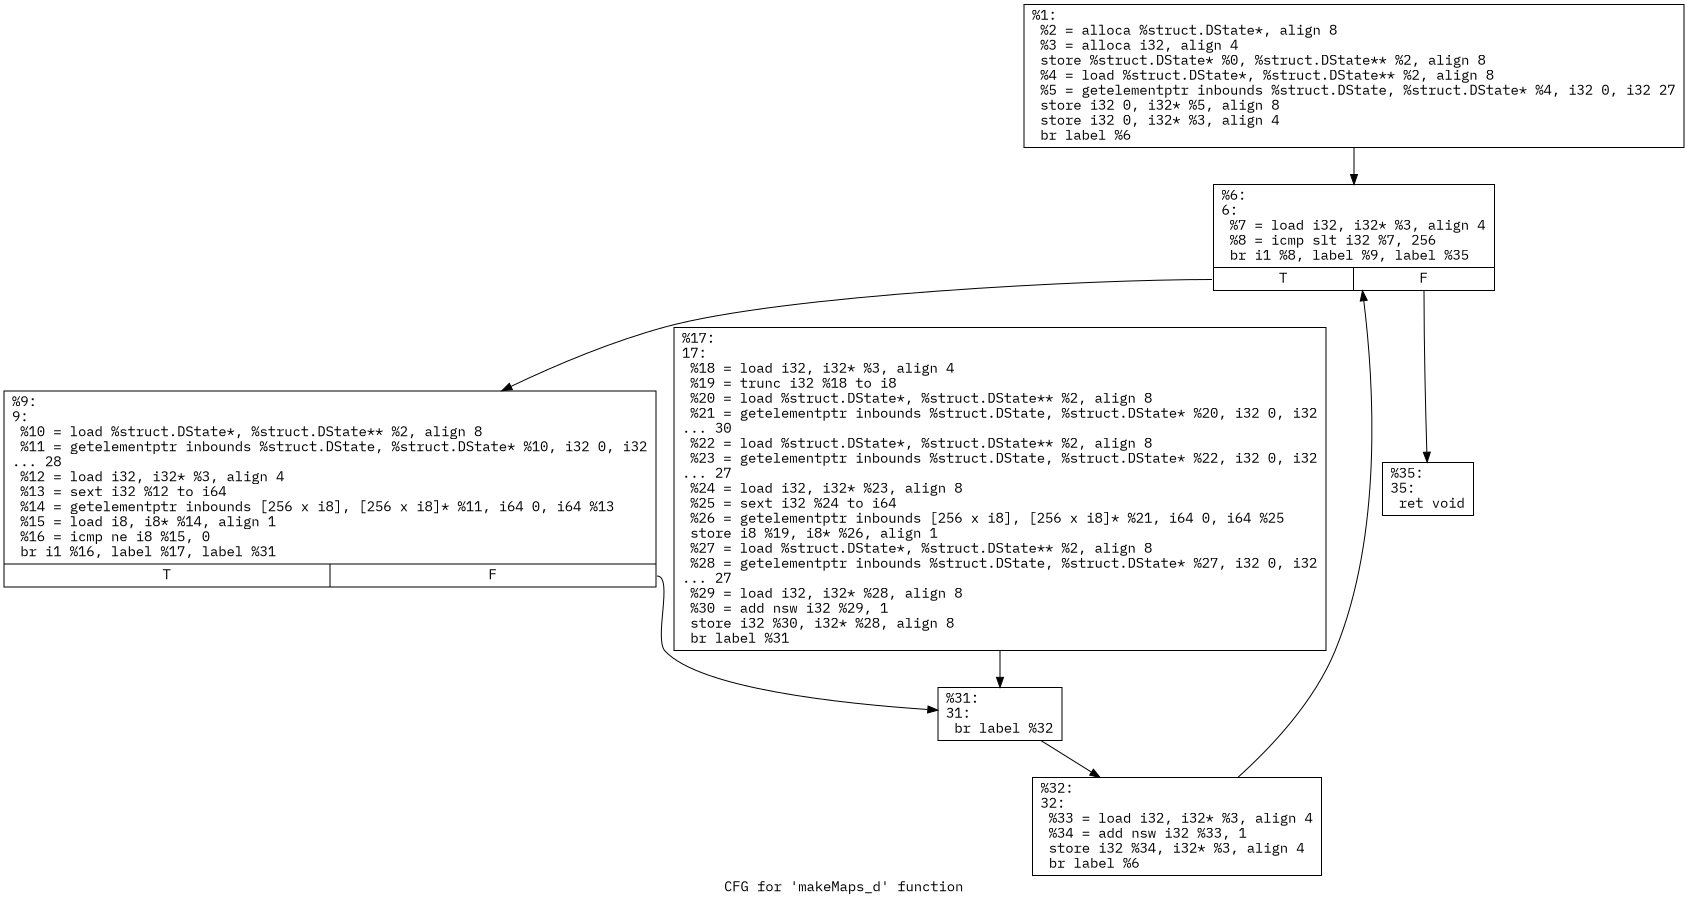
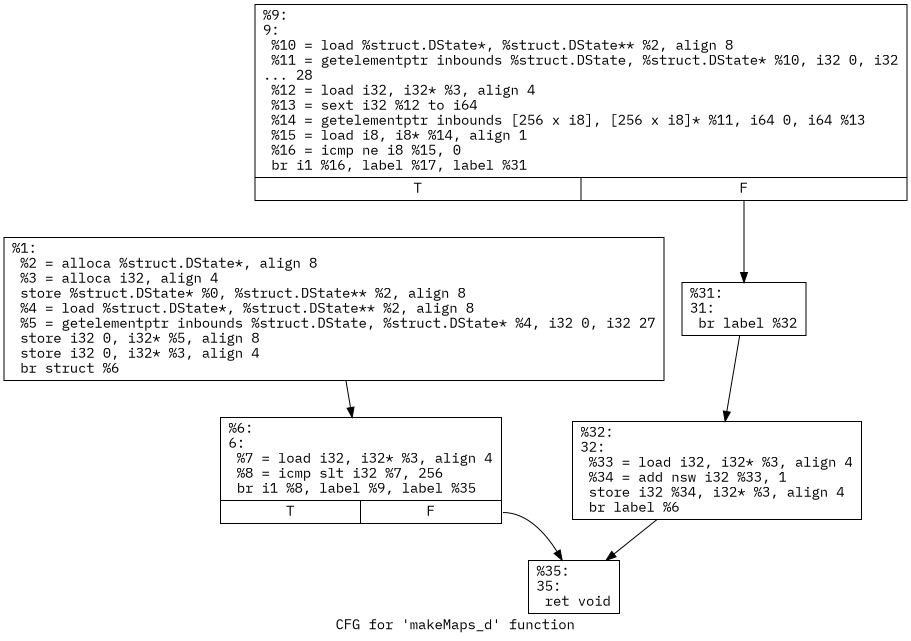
  digraph {
    fontname="IBM Plex Mono"
    label="CFG for 'makeMaps_d' function"
    node [fontname="IBM Plex Mono" shape=record]
    edge [fontname="IBM Plex Mono"]
-   n1 [label="{%1:\l  %2 = alloca %struct.DState*, align 8\l  %3 = alloca i32, align 4\l  store %struct.DState* %0, %struct.DState** %2, align 8\l  %4 = load %struct.DState*, %struct.DState** %2, align 8\l  %5 = getelementptr inbounds %struct.DState, %struct.DState* %4, i32 0, i32 27\l  store i32 0, i32* %5, align 8\l  store i32 0, i32* %3, align 4\l  br label %6\l}"]
+   n1 [label="{%1:\l  %2 = alloca %struct.DState*, align 8\l  %3 = alloca i32, align 4\l  store %struct.DState* %0, %struct.DState** %2, align 8\l  %4 = load %struct.DState*, %struct.DState** %2, align 8\l  %5 = getelementptr inbounds %struct.DState, %struct.DState* %4, i32 0, i32 27\l  store i32 0, i32* %5, align 8\l  store i32 0, i32* %3, align 4\l  br struct %6\l}"]
    n2 [label="{%6:\l6:                                                \l  %7 = load i32, i32* %3, align 4\l  %8 = icmp slt i32 %7, 256\l  br i1 %8, label %9, label %35\l|{<s0>T|<s1>F}}"]
    n3 [label="{%9:\l9:                                                \l  %10 = load %struct.DState*, %struct.DState** %2, align 8\l  %11 = getelementptr inbounds %struct.DState, %struct.DState* %10, i32 0, i32\l... 28\l  %12 = load i32, i32* %3, align 4\l  %13 = sext i32 %12 to i64\l  %14 = getelementptr inbounds [256 x i8], [256 x i8]* %11, i64 0, i64 %13\l  %15 = load i8, i8* %14, align 1\l  %16 = icmp ne i8 %15, 0\l  br i1 %16, label %17, label %31\l|{<s0>T|<s1>F}}"]
    n4 [label="{%35:\l35:                                               \l  ret void\l}"]
    n5 [label="{%31:\l31:                                               \l  br label %32\l}"]
-   n6 [label="{%17:\l17:                                               \l  %18 = load i32, i32* %3, align 4\l  %19 = trunc i32 %18 to i8\l  %20 = load %struct.DState*, %struct.DState** %2, align 8\l  %21 = getelementptr inbounds %struct.DState, %struct.DState* %20, i32 0, i32\l... 30\l  %22 = load %struct.DState*, %struct.DState** %2, align 8\l  %23 = getelementptr inbounds %struct.DState, %struct.DState* %22, i32 0, i32\l... 27\l  %24 = load i32, i32* %23, align 8\l  %25 = sext i32 %24 to i64\l  %26 = getelementptr inbounds [256 x i8], [256 x i8]* %21, i64 0, i64 %25\l  store i8 %19, i8* %26, align 1\l  %27 = load %struct.DState*, %struct.DState** %2, align 8\l  %28 = getelementptr inbounds %struct.DState, %struct.DState* %27, i32 0, i32\l... 27\l  %29 = load i32, i32* %28, align 8\l  %30 = add nsw i32 %29, 1\l  store i32 %30, i32* %28, align 8\l  br label %31\l}"]
    n7 [label="{%32:\l32:                                               \l  %33 = load i32, i32* %3, align 4\l  %34 = add nsw i32 %33, 1\l  store i32 %34, i32* %3, align 4\l  br label %6\l}"]
    n1 -> n2
-   n2 -> n3 [tailport=s0]
    n2 -> n4 [tailport=s1]
    n3 -> n5 [tailport=s1]
    n5 -> n7
-   n6 -> n5
-   n7 -> n2
+   n7 -> n4
  }
